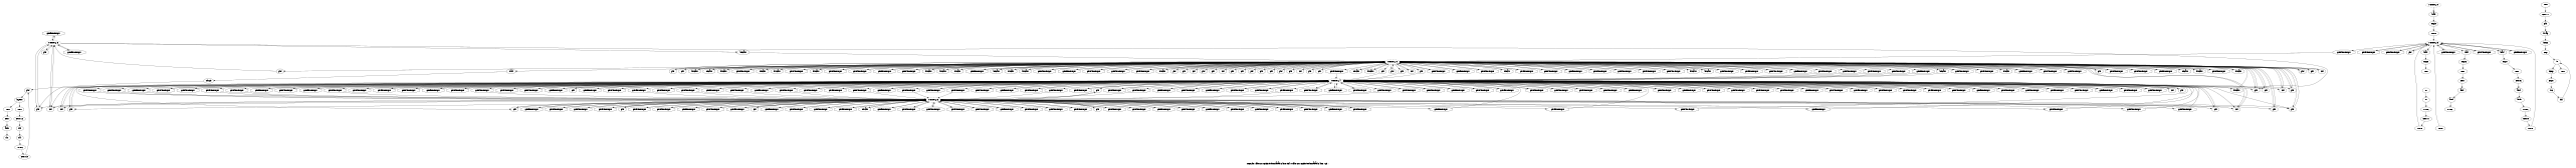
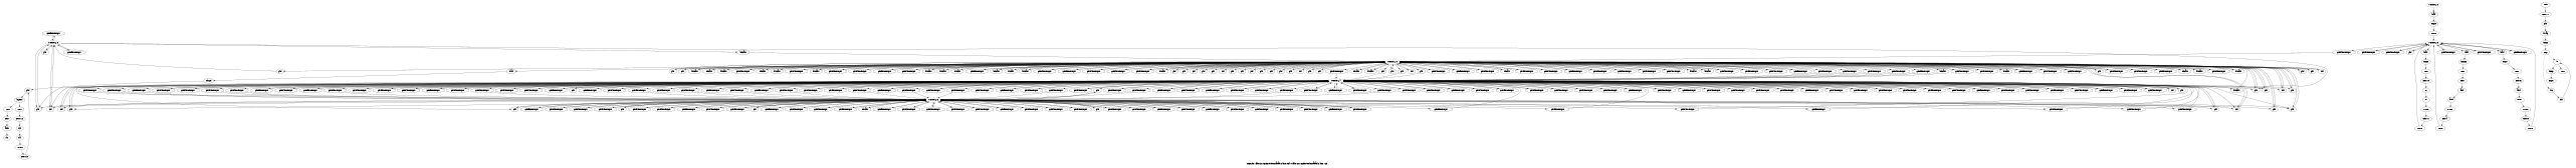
  digraph {
    label="DFG for 'file curve25519-donnabad.c line 854 to file curve25519-donnabad.c line 725 ' "
    node [shape=octagon style=solid]
    n1 [label=getelementptr]
    n2 [label="Memory 3" shape=ellipse style=dashed]
    n3 [label=phi]
    n4 [label=phi]
    n5 [label=phi]
    n6 [label=phi]
    n7 [label=getelementptr]
    n8 [label=bitcast]
    n9 [label="Memory 8" shape=ellipse style=dashed]
    n10 [label=store]
    n11 [label="Memory 5" shape=ellipse style=dashed]
    n12 [label=getelementptr]
    n13 [label=getelementptr]
    n14 [label=getelementptr]
    n15 [label=load]
    n16 [label=getelementptr]
    n17 [label=load]
    n18 [label=getelementptr]
    n19 [label=load]
    n20 [label=getelementptr]
    n21 [label=phi]
-   n22 [label=tmp6 shape=ellipse]
+   n22 [label=icmp6 shape=ellipse]
    n23 [label=tmp7 shape=ellipse]
    n24 [label=tmp8 shape=ellipse]
    n25 [label=trunc]
    n26 [label=conv11 shape=ellipse]
    n27 [label="Memory 6" shape=ellipse style=dashed]
    n28 [label=phi]
    n29 [label=getelementptr]
    n30 [label=phi]
    n31 [label=getelementptr]
    n32 [label=phi]
    n33 [label=getelementptr]
    n34 [label=getelementptr]
    n35 [label=getelementptr]
    n36 [label=getelementptr]
    n37 [label=getelementptr]
    n38 [label=getelementptr]
    n39 [label=getelementptr]
    n40 [label=getelementptr]
    n41 [label=getelementptr]
    n42 [label=getelementptr]
    n43 [label=getelementptr]
    n44 [label=getelementptr]
    n45 [label=getelementptr]
    n46 [label=getelementptr]
    n47 [label=getelementptr]
    n48 [label=getelementptr]
    n49 [label=getelementptr]
    n50 [label=getelementptr]
    n51 [label=phi]
    n52 [label=getelementptr]
    n53 [label=getelementptr]
    n54 [label=getelementptr]
    n55 [label=getelementptr]
    n56 [label=getelementptr]
    n57 [label=getelementptr]
    n58 [label=getelementptr]
    n59 [label=phi]
    n60 [label=getelementptr]
    n61 [label=phi]
    n62 [label=phi]
    n63 [label=getelementptr]
    n64 [label=getelementptr]
    n65 [label=getelementptr]
    n66 [label=bitcast]
    n67 [label=getelementptr]
    n68 [label=getelementptr]
    n69 [label=getelementptr]
    n70 [label=getelementptr]
    n71 [label=getelementptr]
    n72 [label=getelementptr]
    n73 [label=phi]
    n74 [label=getelementptr]
    n75 [label=getelementptr]
    n76 [label=getelementptr]
    n77 [label=phi]
    n78 [label=phi]
    n79 [label=phi]
    n80 [label="Memory 4" shape=ellipse style=dashed]
    n81 [label=getelementptr]
    n82 [label=getelementptr]
    n83 [label=getelementptr]
    n84 [label=getelementptr]
    n85 [label=getelementptr]
    n86 [label=getelementptr]
    n87 [label=getelementptr]
    n88 [label=getelementptr]
    n89 [label=getelementptr]
    n90 [label=getelementptr]
    n91 [label=getelementptr]
    n92 [label=bitcast]
    n93 [label=getelementptr]
    n94 [label=getelementptr]
    n95 [label=getelementptr]
    n96 [label=getelementptr]
    n97 [label=getelementptr]
    n98 [label=getelementptr]
    n99 [label=phi]
    n100 [label=getelementptr]
    n101 [label=getelementptr]
    n102 [label=getelementptr]
    n103 [label=getelementptr]
    n104 [label=getelementptr]
    n105 [label=getelementptr]
    n106 [label=getelementptr]
    n107 [label=getelementptr]
    n108 [label=getelementptr]
    n109 [label=getelementptr]
    n110 [label=getelementptr]
    n111 [label=getelementptr]
    n112 [label=getelementptr]
    n113 [label=getelementptr]
    n114 [label=getelementptr]
    n115 [label=getelementptr]
    n116 [label=getelementptr]
    n117 [label=getelementptr]
    n118 [label=getelementptr]
    n119 [label=getelementptr]
    n120 [label=getelementptr]
    n121 [label=getelementptr]
    n122 [label=getelementptr]
    n123 [label=getelementptr]
    n124 [label=getelementptr]
    n125 [label=getelementptr]
    n126 [label=getelementptr]
    n127 [label=getelementptr]
    n128 [label=getelementptr]
    n129 [label=getelementptr]
    n130 [label=getelementptr]
    n131 [label=getelementptr]
    n132 [label=getelementptr]
    n133 [label=getelementptr]
    n134 [label=getelementptr]
    n135 [label=getelementptr]
    n136 [label=getelementptr]
    n137 [label=getelementptr]
    n138 [label=getelementptr]
    n139 [label=getelementptr]
    n140 [label=getelementptr]
    n141 [label=getelementptr]
    n142 [label=getelementptr]
    n143 [label=getelementptr]
    n144 [label=getelementptr]
    n145 [label=getelementptr]
    n146 [label=getelementptr]
    n147 [label=getelementptr]
    n148 [label=getelementptr]
    n149 [label=getelementptr]
    n150 [label=getelementptr]
    n151 [label=getelementptr]
    n152 [label=getelementptr]
    n153 [label=getelementptr]
    n154 [label=getelementptr]
    n155 [label=getelementptr]
    n156 [label=getelementptr]
    n157 [label=getelementptr]
    n158 [label=getelementptr]
    n159 [label=getelementptr]
    n160 [label=getelementptr]
    n161 [label=getelementptr]
    n162 [label=getelementptr]
    n163 [label=getelementptr]
    n164 [label=getelementptr]
    n165 [label=getelementptr]
    n166 [label=getelementptr]
    n167 [label=phi]
    n168 [label=phi]
    n169 [label=phi]
    n170 [label=phi]
    n171 [label=phi]
    n172 [label=phi]
    n173 [label=phi]
    n174 [label=phi]
    n175 [label=phi]
    n176 [label=phi]
    n177 [label=phi]
    n178 [label=bitcast]
    n179 [label=bitcast]
    n180 [label=bitcast]
    n181 [label=getelementptr]
    n182 [label=bitcast]
    n183 [label=bitcast]
    n184 [label=getelementptr]
    n185 [label=bitcast]
    n186 [label=getelementptr]
    n187 [label=getelementptr]
    n188 [label=getelementptr]
    n189 [label=getelementptr]
    n190 [label=bitcast]
    n191 [label=bitcast]
    n192 [label=bitcast]
    n193 [label=getelementptr]
    n194 [label=bitcast]
    n195 [label=bitcast]
    n196 [label=bitcast]
    n197 [label=getelementptr]
    n198 [label=getelementptr]
    n199 [label=getelementptr]
    n200 [label=getelementptr]
    n201 [label=getelementptr]
    n202 [label=bitcast]
    n203 [label=phi]
    n204 [label=phi]
    n205 [label=phi]
    n206 [label=phi]
    n207 [label=phi]
    n208 [label=phi]
    n209 [label=phi]
    n210 [label=phi]
    n211 [label=phi]
    n212 [label=phi]
    n213 [label=phi]
    n214 [label=phi]
    n215 [label=phi]
    n216 [label=phi]
    n217 [label=phi]
    n218 [label=phi]
    n219 [label=load]
    n220 [label=bitcast]
    n221 [label=bitcast]
    n222 [label=phi]
    n223 [label=phi]
    n224 [label=phi]
    n225 [label=phi]
    n226 [label=phi]
    n227 [label=getelementptr]
    n228 [label=getelementptr]
    n229 [label=getelementptr]
    n230 [label=bitcast]
    n231 [label=getelementptr]
    n232 [label=getelementptr]
    n233 [label=getelementptr]
    n234 [label=getelementptr]
    n235 [label=getelementptr]
    n236 [label=getelementptr]
    n237 [label=getelementptr]
    n238 [label=bitcast]
    n239 [label=bitcast]
    n240 [label=getelementptr]
    n241 [label=getelementptr]
    n242 [label=getelementptr]
    n243 [label=getelementptr]
    n244 [label=getelementptr]
    n245 [label=getelementptr]
    n246 [label=getelementptr]
    n247 [label=getelementptr]
    n248 [label=getelementptr]
    n249 [label=bitcast]
    n250 [label=getelementptr]
    n251 [label=getelementptr]
    n252 [label=bitcast]
    n253 [label=getelementptr]
    n254 [label=getelementptr]
    n255 [label=getelementptr]
    n256 [label=getelementptr]
    n257 [label=phi]
    n258 [label=getelementptr]
    n259 [label=getelementptr]
    n260 [label=getelementptr]
    n261 [label=bitcast]
    n262 [label=bitcast]
    n263 [label=getelementptr]
    n264 [label=bitcast]
    n265 [label=shr23 shape=ellipse]
    n266 [label=phi]
    n267 [label="byte.0" shape=ellipse]
    n268 [label=zext]
    n269 [label=zext]
    n270 [label=conv12 shape=ellipse]
    n271 [label=conv shape=ellipse]
    n272 [label=shl]
    n273 [label=ashr]
    n274 [label=conv13 shape=ellipse]
    n275 [label=trunc]
    n276 [label=shl shape=ellipse]
    n277 [label=shr shape=ellipse]
    n278 [label=sext]
    n279 [label=conv11 shape=ellipse]
    n280 [label=phi]
    n281 [label=iswap shape=ellipse]
    n282 [label=icmp]
    n283 [label=zext]
    n284 [label=cmp shape=ellipse]
    n285 [label=store]
    n286 [label=zext]
    n287 [label=conv shape=ellipse]
    n288 [label=and]
    n289 [label=and shape=ellipse]
    n290 [label=trunc]
+   n291 [label=conv4 shape=ellipse]
    n292 [label=store]
    n293 [label=zext]
    n294 [label=conv6 shape=ellipse]
    n295 [label=and]
-   n296 [label=and7 shape=ellipse]
+   n296 [label=zext7 shape=ellipse]
    n297 [label=trunc]
    n298 [label=conv8 shape=ellipse]
    n299 [label=store]
    n300 [label=zext]
+   n301 [label=conv10 shape=ellipse]
    n302 [label=or]
    n303 [label=or shape=ellipse]
    n304 [label="Memory 0" shape=ellipse style=dashed]
    n305 [label=load]
    n306 [label=tmp3 shape=ellipse]
    n307 [label="i.0" shape=ellipse]
    n308 [label=icmp]
    n309 [label=cmp1 shape=ellipse]
    n310 [label=inc shape=ellipse]
    n311 [label=phi]
    n1 -> n2
    n2 -> n1
    n2 -> n3
    n2 -> n4
    n2 -> n5
    n2 -> n6
    n2 -> n7
    n2 -> n8
    n3 -> n2
    n4 -> n2
    n5 -> n2
    n6 -> n9
    n7 -> n2
    n8 -> n9
    n9 -> n6
    n9 -> n32
    n9 -> n62
    n9 -> n78
    n9 -> n167
    n9 -> n168
    n9 -> n169
    n9 -> n172
    n9 -> n173
    n9 -> n174
    n9 -> n175
    n9 -> n176
    n9 -> n177
    n9 -> n178
    n9 -> n179
    n9 -> n180
    n9 -> n181
    n9 -> n182
    n9 -> n183
    n9 -> n184
    n9 -> n185
    n9 -> n186
    n9 -> n187
    n9 -> n188
    n9 -> n189
    n9 -> n190
    n9 -> n191
    n9 -> n192
    n9 -> n193
    n9 -> n194
    n9 -> n195
    n9 -> n196
    n9 -> n197
    n9 -> n198
    n9 -> n199
    n9 -> n200
    n9 -> n201
    n9 -> n202
    n9 -> n203
    n9 -> n204
    n9 -> n205
    n9 -> n206
    n9 -> n207
    n9 -> n208
    n9 -> n209
    n9 -> n210
    n9 -> n211
    n9 -> n212
    n9 -> n213
    n9 -> n214
    n9 -> n215
    n9 -> n216
    n9 -> n217
    n9 -> n218
    n9 -> n219
    n9 -> n220
    n9 -> n221
    n9 -> n222
    n9 -> n223
    n9 -> n224
    n9 -> n225
    n9 -> n226
    n9 -> n227
    n9 -> n228
    n9 -> n229
    n9 -> n230
    n9 -> n231
    n9 -> n232
    n9 -> n233
    n9 -> n234
    n9 -> n235
    n9 -> n236
    n9 -> n237
    n9 -> n238
    n9 -> n239
    n9 -> n240
    n9 -> n241
    n9 -> n242
    n9 -> n243
    n9 -> n244
    n9 -> n245
    n9 -> n246
    n9 -> n247
    n9 -> n248
    n9 -> n249
    n9 -> n250
    n9 -> n251
    n9 -> n252
    n9 -> n253
    n9 -> n254
    n9 -> n255
    n9 -> n256
    n9 -> n257
    n9 -> n258
    n9 -> n259
    n9 -> n260
    n9 -> n261
    n9 -> n262
    n9 -> n263
    n9 -> n264
    n10 -> n11
    n11 -> n12
    n11 -> n13
    n11 -> n14
    n11 -> n15
    n11 -> n16
    n11 -> n17
    n11 -> n18
    n11 -> n19
    n11 -> n20
    n11 -> n21
    n12 -> n11
    n13 -> n9
    n14 -> n11
    n15 -> n22
    n16 -> n11
    n17 -> n23
    n18 -> n11
    n19 -> n24
    n20 -> n11
    n21 -> n11
    n22 -> n286
    n23 -> n293
    n24 -> n300
    n25 -> n26
    n26 -> n10
    n27 -> n4
    n27 -> n5
    n27 -> n28
    n27 -> n29
    n27 -> n30
    n27 -> n31
    n27 -> n32
    n27 -> n33
    n27 -> n34
    n27 -> n35
    n27 -> n36
    n27 -> n37
    n27 -> n38
    n27 -> n39
    n27 -> n40
    n27 -> n41
    n27 -> n42
    n27 -> n43
    n27 -> n44
    n27 -> n45
    n27 -> n46
    n27 -> n47
    n27 -> n48
    n27 -> n49
    n27 -> n50
    n27 -> n51
    n27 -> n52
    n27 -> n53
    n27 -> n54
    n27 -> n55
    n27 -> n56
    n27 -> n57
    n27 -> n58
    n27 -> n59
    n27 -> n60
    n27 -> n61
    n27 -> n62
    n27 -> n63
    n27 -> n64
    n27 -> n65
    n27 -> n66
    n27 -> n67
    n27 -> n68
    n27 -> n69
    n27 -> n70
    n27 -> n71
    n27 -> n72
    n27 -> n73
    n27 -> n74
    n27 -> n75
    n27 -> n76
    n27 -> n77
    n27 -> n78
    n27 -> n79
    n28 -> n27
    n29 -> n27
    n30 -> n27
    n31 -> n80
    n32 -> n9
    n33 -> n27
    n34 -> n27
    n35 -> n27
    n36 -> n27
    n37 -> n27
    n38 -> n27
    n39 -> n27
    n40 -> n27
    n41 -> n27
    n42 -> n80
    n43 -> n27
    n44 -> n27
    n45 -> n80
    n46 -> n80
    n47 -> n27
    n48 -> n27
    n49 -> n80
    n50 -> n27
    n51 -> n27
    n52 -> n27
    n53 -> n27
    n54 -> n80
    n55 -> n27
    n56 -> n27
    n57 -> n80
    n58 -> n27
    n59 -> n27
    n60 -> n27
    n61 -> n27
    n62 -> n9
    n63 -> n27
    n64 -> n27
    n65 -> n27
    n66 -> n27
    n67 -> n27
    n68 -> n27
    n69 -> n27
    n70 -> n27
    n71 -> n27
    n72 -> n27
    n73 -> n80
    n74 -> n27
    n75 -> n27
    n76 -> n27
    n77 -> n80
    n78 -> n9
    n79 -> n80
    n80 -> n4
    n80 -> n5
    n80 -> n6
    n80 -> n30
    n80 -> n32
    n80 -> n61
    n80 -> n73
    n80 -> n77
    n80 -> n78
    n80 -> n79
    n80 -> n81
    n80 -> n82
    n80 -> n83
    n80 -> n84
    n80 -> n85
    n80 -> n86
    n80 -> n87
    n80 -> n88
    n80 -> n89
    n80 -> n90
    n80 -> n91
    n80 -> n92
    n80 -> n93
    n80 -> n94
    n80 -> n95
    n80 -> n96
    n80 -> n97
    n80 -> n98
    n80 -> n99
    n80 -> n100
    n80 -> n101
    n80 -> n102
    n80 -> n103
    n80 -> n104
    n80 -> n105
    n80 -> n106
    n80 -> n107
    n80 -> n108
    n80 -> n109
    n80 -> n110
    n80 -> n111
    n80 -> n112
    n80 -> n113
    n80 -> n114
    n80 -> n115
    n80 -> n116
    n80 -> n117
    n80 -> n118
    n80 -> n119
    n80 -> n120
    n80 -> n121
    n80 -> n122
    n80 -> n123
    n80 -> n124
    n80 -> n125
    n80 -> n126
    n80 -> n127
    n80 -> n128
    n80 -> n129
    n80 -> n130
    n80 -> n131
    n80 -> n132
    n80 -> n133
    n80 -> n134
    n80 -> n135
    n80 -> n136
    n80 -> n137
    n80 -> n138
    n80 -> n139
    n80 -> n140
    n80 -> n141
    n80 -> n142
    n80 -> n143
    n80 -> n144
    n80 -> n145
    n80 -> n146
    n80 -> n147
    n80 -> n148
    n80 -> n149
    n80 -> n150
    n80 -> n151
    n80 -> n152
    n80 -> n153
    n80 -> n154
    n80 -> n155
    n80 -> n156
    n80 -> n157
    n80 -> n158
    n80 -> n159
    n80 -> n160
    n80 -> n161
    n80 -> n162
    n80 -> n163
    n80 -> n164
    n80 -> n165
    n80 -> n166
    n80 -> n167
    n80 -> n168
    n80 -> n169
    n80 -> n170
    n80 -> n171
    n81 -> n80
    n82 -> n80
    n83 -> n27
    n84 -> n27
    n85 -> n80
    n86 -> n80
    n87 -> n80
    n88 -> n27
    n89 -> n80
    n90 -> n80
    n91 -> n80
    n92 -> n9
    n93 -> n80
    n94 -> n80
    n95 -> n27
    n96 -> n80
    n97 -> n80
    n98 -> n80
    n99 -> n80
    n100 -> n80
    n101 -> n80
    n102 -> n27
    n103 -> n80
    n104 -> n27
    n105 -> n80
    n106 -> n27
    n107 -> n80
    n108 -> n27
    n109 -> n80
    n110 -> n80
    n111 -> n27
    n112 -> n80
    n113 -> n27
    n114 -> n80
    n115 -> n27
    n116 -> n80
    n117 -> n80
    n118 -> n80
    n119 -> n27
    n120 -> n80
    n121 -> n27
    n122 -> n80
    n123 -> n27
    n124 -> n80
    n125 -> n80
    n126 -> n80
    n127 -> n80
    n128 -> n80
    n129 -> n27
    n130 -> n80
    n131 -> n80
    n132 -> n80
    n133 -> n27
    n134 -> n80
    n135 -> n80
    n136 -> n80
    n137 -> n80
    n138 -> n80
    n139 -> n27
    n140 -> n80
    n141 -> n80
    n142 -> n80
    n143 -> n80
    n144 -> n80
    n145 -> n27
    n146 -> n80
    n147 -> n80
    n148 -> n80
    n149 -> n80
    n150 -> n80
    n151 -> n80
    n152 -> n80
    n153 -> n80
    n154 -> n80
    n155 -> n80
    n156 -> n80
    n157 -> n80
    n158 -> n80
    n159 -> n80
    n160 -> n80
    n161 -> n80
    n162 -> n80
    n163 -> n80
    n164 -> n80
    n165 -> n80
    n166 -> n80
    n167 -> n9
    n168 -> n9
    n169 -> n9
    n170 -> n80
    n171 -> n80
    n172 -> n2
    n173 -> n9
    n174 -> n9
    n175 -> n9
    n176 -> n9
    n177 -> n9
    n178 -> n9
    n179 -> n9
    n180 -> n9
    n181 -> n9
    n182 -> n9
    n183 -> n9
    n184 -> n9
    n185 -> n9
    n186 -> n9
    n187 -> n9
    n188 -> n9
    n189 -> n9
    n190 -> n9
    n191 -> n9
    n192 -> n9
    n193 -> n9
    n194 -> n9
    n195 -> n9
    n196 -> n9
    n197 -> n9
    n198 -> n9
    n199 -> n9
    n200 -> n9
    n201 -> n9
    n202 -> n9
    n203 -> n9
    n204 -> n9
    n205 -> n9
    n206 -> n9
    n207 -> n9
    n208 -> n9
    n209 -> n9
    n210 -> n9
    n211 -> n9
    n212 -> n9
    n213 -> n9
    n214 -> n9
    n215 -> n9
    n216 -> n9
    n217 -> n9
    n218 -> n9
    n219 -> n265
    n220 -> n9
    n221 -> n9
    n222 -> n80
    n223 -> n9
    n224 -> n80
    n225 -> n9
    n226 -> n80
    n227 -> n9
    n228 -> n9
    n229 -> n9
    n230 -> n9
    n231 -> n9
    n232 -> n9
    n233 -> n9
    n234 -> n9
    n235 -> n9
    n236 -> n9
    n237 -> n9
    n238 -> n9
    n239 -> n9
    n240 -> n9
    n241 -> n9
    n242 -> n9
    n243 -> n9
    n244 -> n80
    n245 -> n80
    n246 -> n80
    n247 -> n80
    n248 -> n80
    n249 -> n80
    n250 -> n9
    n251 -> n9
    n252 -> n9
    n253 -> n9
    n254 -> n9
    n255 -> n9
    n256 -> n80
    n257 -> n9
    n258 -> n9
    n259 -> n9
    n260 -> n9
    n261 -> n9
    n262 -> n9
    n263 -> n9
    n264 -> n9
    n265 -> n266
    n266 -> n267
    n267 -> n268
    n267 -> n269
    n268 -> n270
    n269 -> n271
    n270 -> n272
    n271 -> n273
    n272 -> n276
    n273 -> n277
    n274 -> n266
    n275 -> n274
    n276 -> n275
    n278 -> n279
    n279 -> n280
    n280 -> n281
    n281 -> n282
    n282 -> n284
    n284 -> n307 [style=dashed]
    n285 -> n11
    n286 -> n287
    n287 -> n288
    n288 -> n289
    n289 -> n290
+   n290 -> n291
+   n291 -> n292
    n292 -> n11
    n293 -> n294
    n294 -> n295
    n295 -> n296
    n296 -> n297
    n297 -> n298
    n298 -> n299
    n299 -> n11
+   n300 -> n301
+   n301 -> n302
    n302 -> n303
    n303 -> n25
    n304 -> n305
    n305 -> n306
    n306 -> n285
    n307 -> n283
    n307 -> n308
    n308 -> n309
-   n309 -> n310 [style=dashed]
+   n284 -> n310 [style=dashed]
    n310 -> n311
    n311 -> n307
  }
